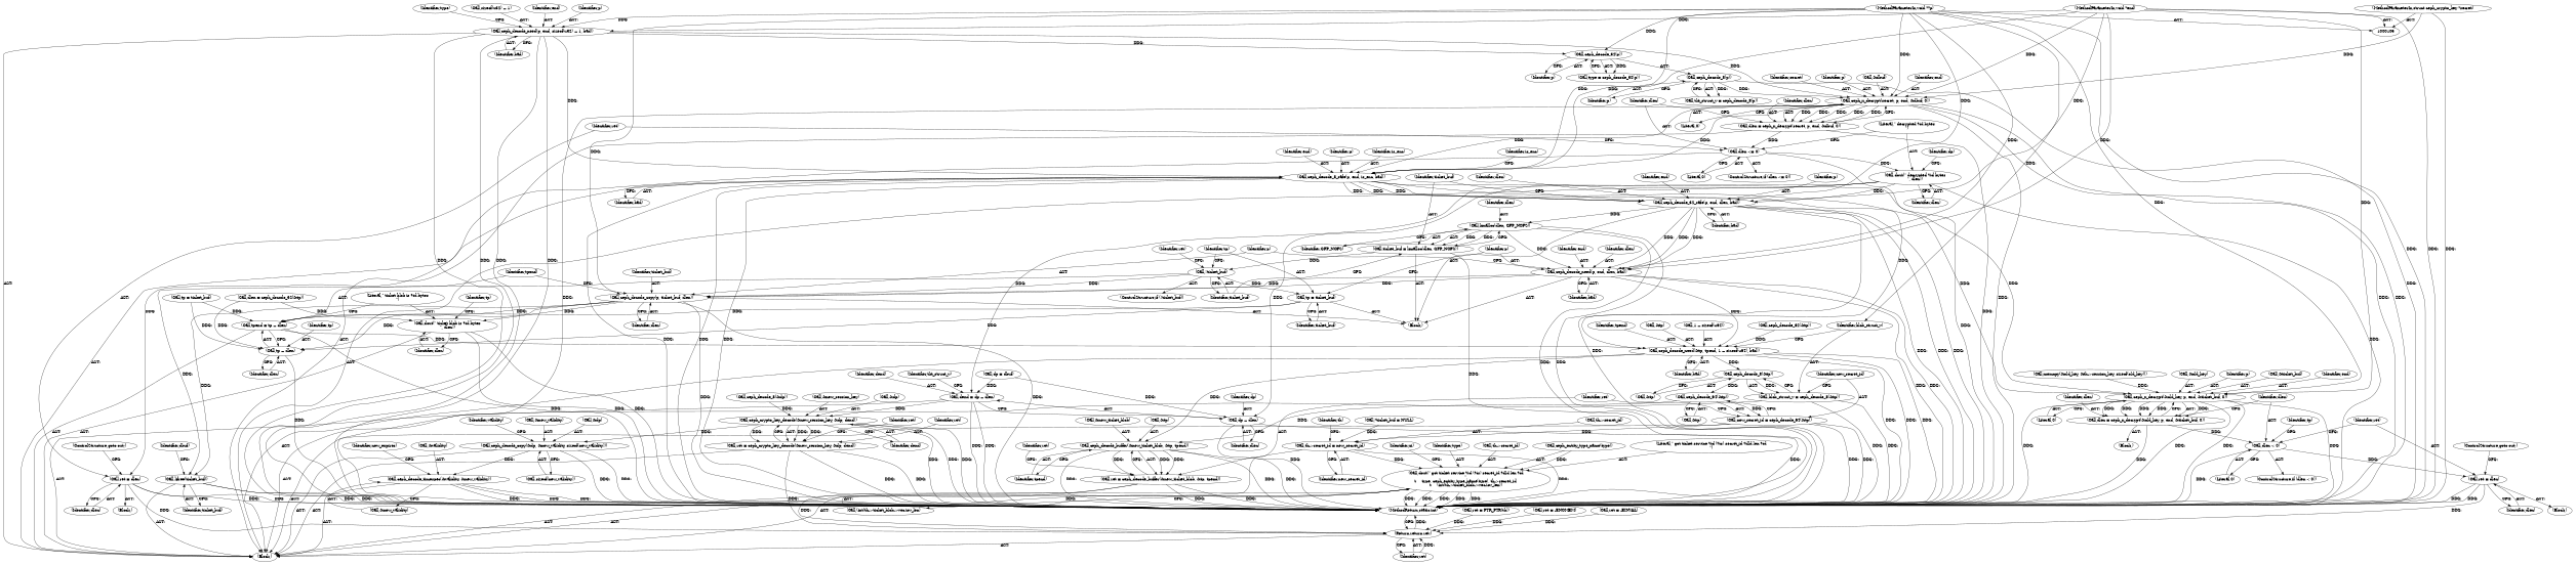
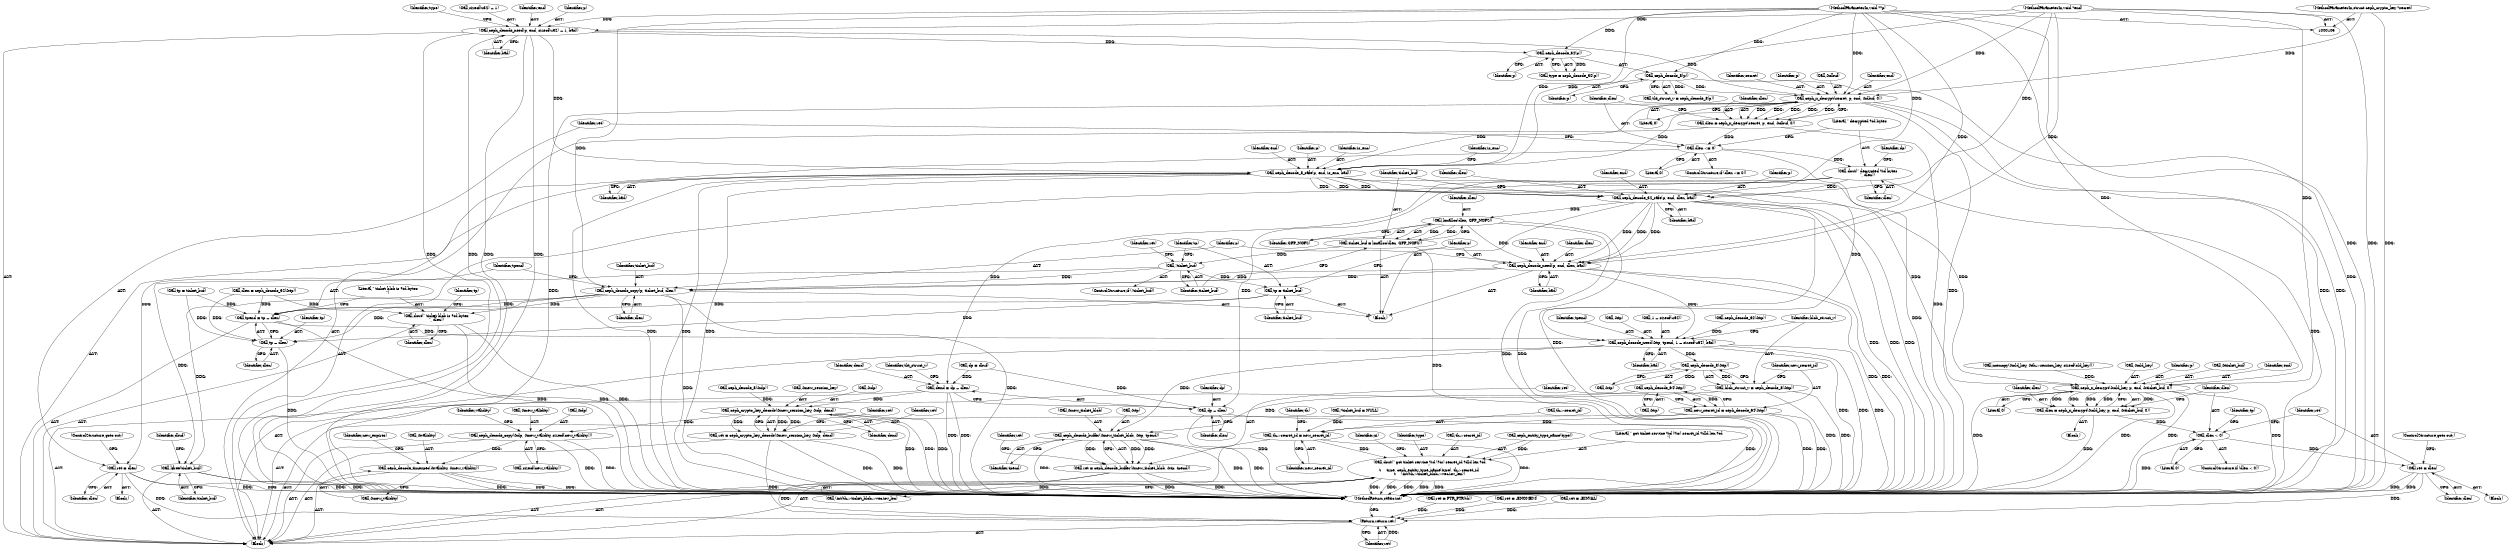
  digraph {
    n1 [label="(Call,ceph_x_decrypt(secret, p, end, &dbuf, 0))"]
    n2 [label="(Call,dlen = ceph_x_decrypt(secret, p, end, &dbuf, 0))"]
    n3 [label="(Call,ceph_decode_8_safe(p, end, is_enc, bad))"]
    n4 [label="(MethodReturn,static int)"]
    n5 [label="(Literal,0)"]
    n6 [label="(Block,)"]
    n7 [label="(Call,dlen <= 0)"]
    n8 [label="(Call,ceph_decode_32_safe(p, end, dlen, bad))"]
    n9 [label="(Call,ceph_x_decrypt(&old_key, p, end, &ticket_buf, 0))"]
    n10 [label="(Call,ceph_decode_need(&tp, tpend, 1 + sizeof(u64), bad))"]
    n11 [label="(Identifier,bad)"]
    n12 [label="(Return,return ret;)"]
    n13 [label="(MethodParameterIn,struct ceph_crypto_key *secret)"]
    1000105
    n15 [label="(Call,ceph_decode_8(p))"]
    n16 [label="(Call,tkt_struct_v = ceph_decode_8(p))"]
    n17 [label="(Identifier,p)"]
    n18 [label="(Call,ceph_decode_32(p))"]
    n19 [label="(Identifier,p)"]
    n20 [label="(Call,type = ceph_decode_32(p))"]
    n21 [label="(Call,ceph_decode_need(p, end, sizeof(u32) + 1, bad))"]
    n22 [label="(Identifier,bad)"]
    n23 [label="(MethodParameterIn,void **p)"]
    n24 [label="(Call,ceph_decode_copy(p, ticket_buf, dlen))"]
    n25 [label="(Call,ceph_decode_need(p, end, dlen, bad))"]
    n26 [label="(Call,kmalloc(dlen, GFP_NOFS))"]
    n27 [label="(Block,)"]
    n28 [label="(Identifier,bad)"]
    n29 [label="(Call,kfree(ticket_buf))"]
    n30 [label="(Call,tpend = tp + dlen)"]
    n31 [label="(Call,tp + dlen)"]
    n32 [label="(Call,dout(\" ticket blob is %d bytes\n\", dlen))"]
    n33 [label="(Identifier,dlen)"]
    n34 [label="(Identifier,bad)"]
    n35 [label="(Call,dlen = ceph_x_decrypt(&old_key, p, end, &ticket_buf, 0))"]
    n36 [label="(Literal,0)"]
    n37 [label="(MethodParameterIn,void *end)"]
    n38 [label="(Call,ret = dlen)"]
    n39 [label="(Call,dout(\" decrypted %d bytes\n\", dlen))"]
    n40 [label="(ControlStructure,if (dlen <= 0))"]
    n41 [label="(Literal,0)"]
    n42 [label="(Block,)"]
    n43 [label="(Identifier,dlen)"]
    n44 [label="(Call,dend = dp + dlen)"]
    n45 [label="(Call,dp + dlen)"]
    n46 [label="(Identifier,dlen)"]
    n47 [label="(Identifier,ret)"]
    n48 [label="(Call,ceph_crypto_key_decode(&new_session_key, &dp, dend))"]
    n49 [label="(Identifier,dlen)"]
    n50 [label="(Call,ret = ceph_crypto_key_decode(&new_session_key, &dp, dend))"]
    n51 [label="(Call,ceph_decode_copy(&dp, &new_validity, sizeof(new_validity)))"]
    n52 [label="(Identifier,dend)"]
    n53 [label="(Call,ceph_decode_timespec(&validity, &new_validity))"]
    n54 [label="(Call,sizeof(new_validity))"]
    n55 [label="(Call,&new_validity)"]
    n56 [label="(Call,ticket_buf = kmalloc(dlen, GFP_NOFS))"]
    n57 [label="(Identifier,GFP_NOFS)"]
    n58 [label="(Call,!ticket_buf)"]
    n59 [label="(Call,tp = ticket_buf)"]
    n60 [label="(Identifier,ticket_buf)"]
    n61 [label="(ControlStructure,if (!ticket_buf))"]
    n62 [label="(Identifier,ticket_buf)"]
    n63 [label="(Identifier,ticket_buf)"]
    n64 [label="(Identifier,dlen)"]
    n65 [label="(Call,ceph_decode_8(&tp))"]
    n66 [label="(Call,ceph_decode_buffer(&new_ticket_blob, &tp, tpend))"]
    n67 [label="(Identifier,bad)"]
    n68 [label="(Call,blob_struct_v = ceph_decode_8(&tp))"]
    n69 [label="(Call,ceph_decode_64(&tp))"]
    n70 [label="(Call,&tp)"]
    n71 [label="(Call,ret = ceph_decode_buffer(&new_ticket_blob, &tp, tpend))"]
    n72 [label="(Identifier,tpend)"]
    n73 [label="(Call,new_secret_id = ceph_decode_64(&tp))"]
    n74 [label="(Call,&tp)"]
    n75 [label="(Call,th->secret_id = new_secret_id)"]
    n76 [label="(Call,dout(\" got ticket service %d (%s) secret_id %lld len %d\n\",\n\t     type, ceph_entity_type_name(type), th->secret_id,\n\t     (int)th->ticket_blob->vec.iov_len))"]
    n77 [label="(Identifier,new_secret_id)"]
    n78 [label="(Call,(int)th->ticket_blob->vec.iov_len)"]
    n79 [label="(Identifier,dlen)"]
    n80 [label="(Call,dlen < 0)"]
    n81 [label="(Block,)"]
    n82 [label="(Call,ret = dlen)"]
    n83 [label="(Literal,0)"]
    n84 [label="(ControlStructure,if (dlen < 0))"]
    n85 [label="(Identifier,dlen)"]
    n86 [label="(Block,)"]
    n87 [label="(Identifier,end)"]
    n88 [label="(Identifier,ret)"]
    n89 [label="(Call,&new_session_key)"]
    n90 [label="(Call,&old_key)"]
    n91 [label="(Call,&new_ticket_blob)"]
    n92 [label="(Identifier,dlen)"]
    n93 [label="(Identifier,blob_struct_v)"]
    n94 [label="(Call,tp = ticket_buf)"]
    n95 [label="(Identifier,secret)"]
    n96 [label="(Call,&tp)"]
    n97 [label="(Call,ceph_decode_32(&tp))"]
    n98 [label="(Identifier,type)"]
    n99 [label="(Identifier,p)"]
    n100 [label="(Identifier,p)"]
    n101 [label="(Call,dlen = ceph_decode_32(&tp))"]
    n102 [label="(Identifier,dp)"]
    n103 [label="(Identifier,th)"]
    n104 [label="(Identifier,end)"]
    n105 [label="(Identifier,dbuf)"]
    n106 [label="(Call,ret = PTR_PTR(th))"]
    n107 [label="(Identifier,tpend)"]
    n108 [label="(Identifier,dlen)"]
    n109 [label="(Call,dp = dbuf)"]
    n110 [label="(Call,&tp)"]
    n111 [label="(Identifier,new_expires)"]
    n112 [label="(Identifier,type)"]
    n113 [label="(Identifier,tpend)"]
    n114 [label="(Call,sizeof(u32) + 1)"]
    n115 [label="(Identifier,dlen)"]
    n116 [label="(Call,&new_validity)"]
    n117 [label="(ControlStructure,goto out;)"]
    n118 [label="(Identifier,dend)"]
    n119 [label="(Identifier,ret)"]
    n120 [label="(Literal,\" ticket blob is %d bytes\n\")"]
    n121 [label="(Call,1 + sizeof(u64))"]
    n122 [label="(Identifier,ret)"]
    n123 [label="(Call,*ticket_buf = NULL)"]
    n124 [label="(Call,&ticket_buf)"]
    n125 [label="(Identifier,new_secret_id)"]
    n126 [label="(Identifier,tp)"]
    n127 [label="(Call,&dp)"]
    n128 [label="(Identifier,p)"]
    n129 [label="(Call,&dp)"]
    n130 [label="(Call,ret = -ENOMEM)"]
    n131 [label="(Call,th->secret_id)"]
    n132 [label="(Identifier,p)"]
    n133 [label="(Call,&dbuf)"]
    n134 [label="(Identifier,p)"]
    n135 [label="(Identifier,ticket_buf)"]
    n136 [label="(Identifier,dp)"]
    n137 [label="(Identifier,ret)"]
    n138 [label="(Identifier,dlen)"]
    n139 [label="(Identifier,tp)"]
    n140 [label="(Identifier,tp)"]
    n141 [label="(Identifier,dlen)"]
    n142 [label="(Identifier,dlen)"]
    n143 [label="(Identifier,tkt_struct_v)"]
    n144 [label="(Literal,\" decrypted %d bytes\n\")"]
    n145 [label="(Identifier,validity)"]
    n146 [label="(Identifier,ret)"]
    n147 [label="(Identifier,end)"]
    n148 [label="(Call,ceph_entity_type_name(type))"]
    n149 [label="(Identifier,end)"]
    n150 [label="(Identifier,end)"]
    n151 [label="(Identifier,tp)"]
    n152 [label="(Identifier,ticket_buf)"]
    n153 [label="(Identifier,p)"]
    n154 [label="(Identifier,end)"]
    n155 [label="(Call,memcpy(&old_key, &th->session_key, sizeof(old_key)))"]
    n156 [label="(ControlStructure,goto out;)"]
    n157 [label="(Identifier,is_enc)"]
    n158 [label="(Call,&validity)"]
    n159 [label="(Literal,\" got ticket service %d (%s) secret_id %lld len %d\n\")"]
    n160 [label="(Identifier,is_enc)"]
    n161 [label="(Identifier,ret)"]
    n162 [label="(Identifier,dlen)"]
    n163 [label="(Call,ret = -EINVAL)"]
    n164 [label="(Identifier,p)"]
    n165 [label="(Identifier,xi)"]
    n166 [label="(Identifier,ret)"]
    n167 [label="(Call,th->secret_id)"]
    n168 [label="(Call,ceph_decode_8(&dp))"]
    n1 -> n2 [label="AST: "]
    n1 -> n2 [label="DDG: "]
    n1 -> n2 [label="DDG: "]
    n1 -> n2 [label="DDG: "]
    n1 -> n2 [label="DDG: "]
    n1 -> n2 [label="DDG: "]
    n1 -> n3 [label="DDG: "]
    n1 -> n3 [label="DDG: "]
    n1 -> n4 [label="DDG: "]
    n1 -> n4 [label="DDG: "]
    n1 -> n4 [label="DDG: "]
    n1 -> n4 [label="DDG: "]
    n1 -> n5 [label="CFG: "]
    n2 -> n1 [label="CFG: "]
    n2 -> n4 [label="DDG: "]
    n2 -> n6 [label="AST: "]
    n2 -> n7 [label="DDG: "]
    n3 -> n4 [label="DDG: "]
    n3 -> n4 [label="DDG: "]
    n3 -> n4 [label="DDG: "]
    n3 -> n6 [label="AST: "]
    n3 -> n8 [label="DDG: "]
    n3 -> n8 [label="DDG: "]
    n3 -> n8 [label="DDG: "]
    n3 -> n9 [label="DDG: "]
    n3 -> n9 [label="DDG: "]
    n3 -> n10 [label="DDG: "]
    n3 -> n11 [label="CFG: "]
    n4 -> n12 [label="CFG: "]
    n5 -> n1 [label="AST: "]
    n7 -> n4 [label="DDG: "]
    n7 -> n38 [label="DDG: "]
    n7 -> n39 [label="DDG: "]
    n7 -> n40 [label="AST: "]
    n7 -> n41 [label="CFG: "]
    n8 -> n4 [label="DDG: "]
    n8 -> n4 [label="DDG: "]
    n8 -> n4 [label="DDG: "]
    n8 -> n4 [label="DDG: "]
    n8 -> n25 [label="DDG: "]
    n8 -> n25 [label="DDG: "]
    n8 -> n25 [label="DDG: "]
    n8 -> n26 [label="DDG: "]
    n8 -> n27 [label="AST: "]
    n8 -> n28 [label="CFG: "]
    n9 -> n4 [label="DDG: "]
    n9 -> n4 [label="DDG: "]
    n9 -> n4 [label="DDG: "]
    n9 -> n4 [label="DDG: "]
    n9 -> n35 [label="AST: "]
    n9 -> n35 [label="DDG: "]
    n9 -> n35 [label="DDG: "]
    n9 -> n35 [label="DDG: "]
    n9 -> n35 [label="DDG: "]
    n9 -> n35 [label="DDG: "]
    n9 -> n36 [label="CFG: "]
    n10 -> n4 [label="DDG: "]
    n10 -> n4 [label="DDG: "]
    n10 -> n4 [label="DDG: "]
    n10 -> n6 [label="AST: "]
    n10 -> n65 [label="DDG: "]
    n10 -> n66 [label="DDG: "]
    n10 -> n67 [label="CFG: "]
    n11 -> n3 [label="AST: "]
-   n12 -> n4 [label="DDG: "]
    n12 -> n6 [label="AST: "]
    n12 -> n47 [label="CFG: "]
    n13 -> n1 [label="DDG: "]
    n13 -> n4 [label="DDG: "]
    n13 -> 1000105 [label="AST: "]
    n15 -> n1 [label="DDG: "]
    n15 -> n4 [label="DDG: "]
    n15 -> n16 [label="AST: "]
    n15 -> n16 [label="DDG: "]
    n15 -> n17 [label="CFG: "]
    n16 -> n15 [label="CFG: "]
    n17 -> n15 [label="AST: "]
    n18 -> n15 [label="AST: "]
    n18 -> n19 [label="CFG: "]
    n18 -> n20 [label="AST: "]
    n18 -> n20 [label="DDG: "]
    n19 -> n18 [label="AST: "]
    n20 -> n18 [label="CFG: "]
    n21 -> n1 [label="DDG: "]
    n21 -> n3 [label="DDG: "]
    n21 -> n4 [label="DDG: "]
    n21 -> n4 [label="DDG: "]
    n21 -> n4 [label="DDG: "]
    n21 -> n4 [label="DDG: "]
    n21 -> n6 [label="AST: "]
    n21 -> n18 [label="DDG: "]
    n21 -> n22 [label="CFG: "]
    n22 -> n21 [label="AST: "]
    n23 -> n1 [label="DDG: "]
    n23 -> n3 [label="DDG: "]
    n23 -> n4 [label="DDG: "]
    n23 -> n8 [label="DDG: "]
    n23 -> n9 [label="DDG: "]
    n23 -> 1000105 [label="AST: "]
-   n23 -> n93 [label="DDG: "]
+   n23 -> n15 [label="DDG: "]
    n23 -> n18 [label="DDG: "]
    n23 -> n21 [label="DDG: "]
    n23 -> n24 [label="DDG: "]
    n23 -> n25 [label="DDG: "]
    n24 -> n4 [label="DDG: "]
    n24 -> n4 [label="DDG: "]
    n24 -> n27 [label="AST: "]
    n24 -> n29 [label="DDG: "]
    n24 -> n30 [label="DDG: "]
    n24 -> n31 [label="DDG: "]
    n24 -> n32 [label="DDG: "]
    n24 -> n33 [label="CFG: "]
    n25 -> n4 [label="DDG: "]
    n25 -> n4 [label="DDG: "]
    n25 -> n10 [label="DDG: "]
    n25 -> n24 [label="DDG: "]
    n25 -> n24 [label="DDG: "]
    n25 -> n27 [label="AST: "]
    n25 -> n34 [label="CFG: "]
    n26 -> n4 [label="DDG: "]
    n26 -> n4 [label="DDG: "]
    n26 -> n25 [label="DDG: "]
    n26 -> n56 [label="AST: "]
    n26 -> n56 [label="DDG: "]
    n26 -> n56 [label="DDG: "]
    n26 -> n57 [label="CFG: "]
    n28 -> n8 [label="AST: "]
    n29 -> n4 [label="DDG: "]
    n29 -> n4 [label="DDG: "]
    n29 -> n6 [label="AST: "]
    n29 -> n63 [label="CFG: "]
    n30 -> n4 [label="DDG: "]
    n30 -> n6 [label="AST: "]
    n30 -> n10 [label="DDG: "]
    n30 -> n31 [label="CFG: "]
    n31 -> n4 [label="DDG: "]
    n31 -> n30 [label="AST: "]
    n31 -> n64 [label="CFG: "]
    n32 -> n4 [label="DDG: "]
    n32 -> n4 [label="DDG: "]
    n32 -> n6 [label="AST: "]
    n32 -> n79 [label="CFG: "]
    n33 -> n24 [label="AST: "]
    n34 -> n25 [label="AST: "]
    n35 -> n4 [label="DDG: "]
    n35 -> n9 [label="CFG: "]
    n35 -> n80 [label="DDG: "]
    n35 -> n81 [label="AST: "]
    n36 -> n9 [label="AST: "]
    n37 -> n1 [label="DDG: "]
    n37 -> n3 [label="DDG: "]
    n37 -> n4 [label="DDG: "]
    n37 -> n8 [label="DDG: "]
    n37 -> n9 [label="DDG: "]
    n37 -> 1000105 [label="AST: "]
    n37 -> n21 [label="DDG: "]
    n37 -> n25 [label="DDG: "]
    n38 -> n4 [label="DDG: "]
    n38 -> n4 [label="DDG: "]
    n38 -> n12 [label="DDG: "]
    n38 -> n42 [label="AST: "]
    n38 -> n43 [label="CFG: "]
    n39 -> n4 [label="DDG: "]
    n39 -> n6 [label="AST: "]
    n39 -> n8 [label="DDG: "]
    n39 -> n44 [label="DDG: "]
    n39 -> n45 [label="DDG: "]
    n39 -> n46 [label="CFG: "]
    n41 -> n7 [label="AST: "]
    n43 -> n38 [label="AST: "]
    n44 -> n4 [label="DDG: "]
    n44 -> n4 [label="DDG: "]
    n44 -> n6 [label="AST: "]
    n44 -> n45 [label="CFG: "]
    n44 -> n48 [label="DDG: "]
    n45 -> n4 [label="DDG: "]
    n45 -> n4 [label="DDG: "]
    n45 -> n44 [label="AST: "]
    n45 -> n49 [label="CFG: "]
    n46 -> n39 [label="AST: "]
    n47 -> n12 [label="AST: "]
    n47 -> n12 [label="DDG: "]
    n48 -> n4 [label="DDG: "]
    n48 -> n4 [label="DDG: "]
    n48 -> n4 [label="DDG: "]
    n48 -> n50 [label="AST: "]
    n48 -> n50 [label="DDG: "]
    n48 -> n50 [label="DDG: "]
    n48 -> n50 [label="DDG: "]
    n48 -> n51 [label="DDG: "]
    n48 -> n52 [label="CFG: "]
    n49 -> n45 [label="AST: "]
    n50 -> n4 [label="DDG: "]
    n50 -> n4 [label="DDG: "]
    n50 -> n6 [label="AST: "]
    n50 -> n12 [label="DDG: "]
    n50 -> n48 [label="CFG: "]
    n51 -> n4 [label="DDG: "]
    n51 -> n4 [label="DDG: "]
    n51 -> n6 [label="AST: "]
    n51 -> n53 [label="DDG: "]
    n51 -> n54 [label="CFG: "]
    n52 -> n48 [label="AST: "]
    n53 -> n4 [label="DDG: "]
    n53 -> n4 [label="DDG: "]
    n53 -> n4 [label="DDG: "]
    n53 -> n6 [label="AST: "]
    n53 -> n55 [label="CFG: "]
    n54 -> n51 [label="AST: "]
    n55 -> n53 [label="AST: "]
    n56 -> n4 [label="DDG: "]
    n56 -> n26 [label="CFG: "]
    n56 -> n27 [label="AST: "]
    n56 -> n58 [label="DDG: "]
    n57 -> n26 [label="AST: "]
    n58 -> n24 [label="DDG: "]
    n58 -> n29 [label="DDG: "]
    n58 -> n59 [label="DDG: "]
    n58 -> n60 [label="CFG: "]
    n58 -> n61 [label="AST: "]
    n59 -> n27 [label="AST: "]
    n59 -> n30 [label="DDG: "]
    n59 -> n31 [label="DDG: "]
    n59 -> n62 [label="CFG: "]
    n60 -> n56 [label="CFG: "]
    n60 -> n58 [label="AST: "]
    n62 -> n59 [label="AST: "]
    n63 -> n29 [label="AST: "]
    n64 -> n31 [label="AST: "]
    n65 -> n68 [label="AST: "]
    n65 -> n68 [label="DDG: "]
    n65 -> n69 [label="DDG: "]
    n65 -> n70 [label="CFG: "]
    n66 -> n4 [label="DDG: "]
    n66 -> n4 [label="DDG: "]
    n66 -> n4 [label="DDG: "]
    n66 -> n71 [label="AST: "]
    n66 -> n71 [label="DDG: "]
    n66 -> n71 [label="DDG: "]
    n66 -> n71 [label="DDG: "]
    n66 -> n72 [label="CFG: "]
    n67 -> n10 [label="AST: "]
    n68 -> n4 [label="DDG: "]
    n68 -> n4 [label="DDG: "]
    n68 -> n6 [label="AST: "]
    n68 -> n65 [label="CFG: "]
    n69 -> n66 [label="DDG: "]
    n69 -> n73 [label="AST: "]
    n69 -> n73 [label="DDG: "]
    n69 -> n74 [label="CFG: "]
    n70 -> n65 [label="AST: "]
    n71 -> n4 [label="DDG: "]
    n71 -> n4 [label="DDG: "]
    n71 -> n6 [label="AST: "]
    n71 -> n12 [label="DDG: "]
    n71 -> n66 [label="CFG: "]
    n72 -> n66 [label="AST: "]
    n73 -> n4 [label="DDG: "]
    n73 -> n4 [label="DDG: "]
    n73 -> n6 [label="AST: "]
    n73 -> n69 [label="CFG: "]
    n73 -> n75 [label="DDG: "]
    n74 -> n69 [label="AST: "]
    n75 -> n4 [label="DDG: "]
    n75 -> n6 [label="AST: "]
    n75 -> n76 [label="DDG: "]
    n75 -> n77 [label="CFG: "]
    n76 -> n4 [label="DDG: "]
    n76 -> n4 [label="DDG: "]
    n76 -> n4 [label="DDG: "]
    n76 -> n4 [label="DDG: "]
    n76 -> n4 [label="DDG: "]
    n76 -> n6 [label="AST: "]
    n76 -> n78 [label="CFG: "]
    n77 -> n75 [label="AST: "]
    n78 -> n76 [label="AST: "]
    n78 -> n76 [label="DDG: "]
    n79 -> n32 [label="AST: "]
    n80 -> n4 [label="DDG: "]
    n80 -> n82 [label="DDG: "]
    n80 -> n83 [label="CFG: "]
    n80 -> n84 [label="AST: "]
    n82 -> n4 [label="DDG: "]
    n82 -> n4 [label="DDG: "]
    n82 -> n12 [label="DDG: "]
    n82 -> n85 [label="CFG: "]
    n82 -> n86 [label="AST: "]
    n83 -> n80 [label="AST: "]
    n85 -> n82 [label="AST: "]
    n87 -> n1 [label="AST: "]
    n88 -> n7 [label="CFG: "]
    n88 -> n38 [label="AST: "]
    n89 -> n48 [label="AST: "]
    n90 -> n9 [label="AST: "]
    n91 -> n66 [label="AST: "]
    n92 -> n35 [label="AST: "]
    n93 -> n10 [label="CFG: "]
    n93 -> n68 [label="AST: "]
    n94 -> n30 [label="DDG: "]
    n94 -> n31 [label="DDG: "]
    n95 -> n1 [label="AST: "]
    n96 -> n66 [label="AST: "]
    n97 -> n10 [label="DDG: "]
    n98 -> n21 [label="CFG: "]
    n99 -> n1 [label="AST: "]
    n100 -> n9 [label="AST: "]
+   n101 -> n30 [label="DDG: "]
    n101 -> n31 [label="DDG: "]
    n101 -> n32 [label="DDG: "]
    n102 -> n39 [label="CFG: "]
    n103 -> n75 [label="CFG: "]
    n104 -> n3 [label="AST: "]
    n105 -> n29 [label="CFG: "]
    n106 -> n12 [label="DDG: "]
    n107 -> n10 [label="AST: "]
    n108 -> n35 [label="CFG: "]
    n108 -> n80 [label="AST: "]
    n109 -> n44 [label="DDG: "]
    n109 -> n45 [label="DDG: "]
    n110 -> n10 [label="AST: "]
    n111 -> n53 [label="CFG: "]
    n112 -> n76 [label="AST: "]
    n113 -> n24 [label="CFG: "]
    n113 -> n30 [label="AST: "]
    n114 -> n21 [label="AST: "]
    n115 -> n26 [label="AST: "]
    n116 -> n51 [label="AST: "]
    n117 -> n38 [label="CFG: "]
    n118 -> n44 [label="AST: "]
    n119 -> n58 [label="CFG: "]
    n120 -> n30 [label="CFG: "]
    n120 -> n32 [label="AST: "]
    n121 -> n10 [label="AST: "]
    n122 -> n71 [label="AST: "]
    n122 -> n73 [label="CFG: "]
    n123 -> n75 [label="DDG: "]
    n124 -> n9 [label="AST: "]
    n125 -> n68 [label="CFG: "]
    n125 -> n73 [label="AST: "]
    n126 -> n32 [label="CFG: "]
    n127 -> n51 [label="AST: "]
    n128 -> n8 [label="AST: "]
    n129 -> n48 [label="AST: "]
    n130 -> n12 [label="DDG: "]
    n131 -> n76 [label="AST: "]
    n132 -> n3 [label="AST: "]
    n133 -> n1 [label="AST: "]
    n134 -> n24 [label="AST: "]
    n134 -> n25 [label="CFG: "]
    n135 -> n8 [label="CFG: "]
    n135 -> n56 [label="AST: "]
    n136 -> n45 [label="AST: "]
    n137 -> n50 [label="CFG: "]
    n138 -> n2 [label="CFG: "]
    n138 -> n7 [label="AST: "]
    n139 -> n31 [label="AST: "]
    n140 -> n58 [label="CFG: "]
    n140 -> n59 [label="AST: "]
    n141 -> n8 [label="AST: "]
    n142 -> n2 [label="AST: "]
    n143 -> n44 [label="CFG: "]
    n144 -> n7 [label="CFG: "]
    n144 -> n39 [label="AST: "]
    n145 -> n51 [label="CFG: "]
    n146 -> n50 [label="AST: "]
    n147 -> n8 [label="AST: "]
    n148 -> n76 [label="AST: "]
    n148 -> n76 [label="DDG: "]
    n149 -> n25 [label="AST: "]
    n150 -> n21 [label="AST: "]
    n151 -> n80 [label="CFG: "]
    n152 -> n24 [label="AST: "]
    n153 -> n21 [label="AST: "]
    n154 -> n9 [label="AST: "]
    n155 -> n9 [label="DDG: "]
    n156 -> n82 [label="CFG: "]
    n157 -> n3 [label="AST: "]
    n158 -> n53 [label="AST: "]
    n159 -> n76 [label="AST: "]
    n160 -> n3 [label="CFG: "]
    n161 -> n80 [label="CFG: "]
    n161 -> n82 [label="AST: "]
    n162 -> n25 [label="AST: "]
    n163 -> n12 [label="DDG: "]
    n164 -> n25 [label="AST: "]
    n164 -> n59 [label="CFG: "]
    n165 -> n76 [label="CFG: "]
    n166 -> n71 [label="CFG: "]
    n167 -> n75 [label="AST: "]
    n168 -> n48 [label="DDG: "]
  }
